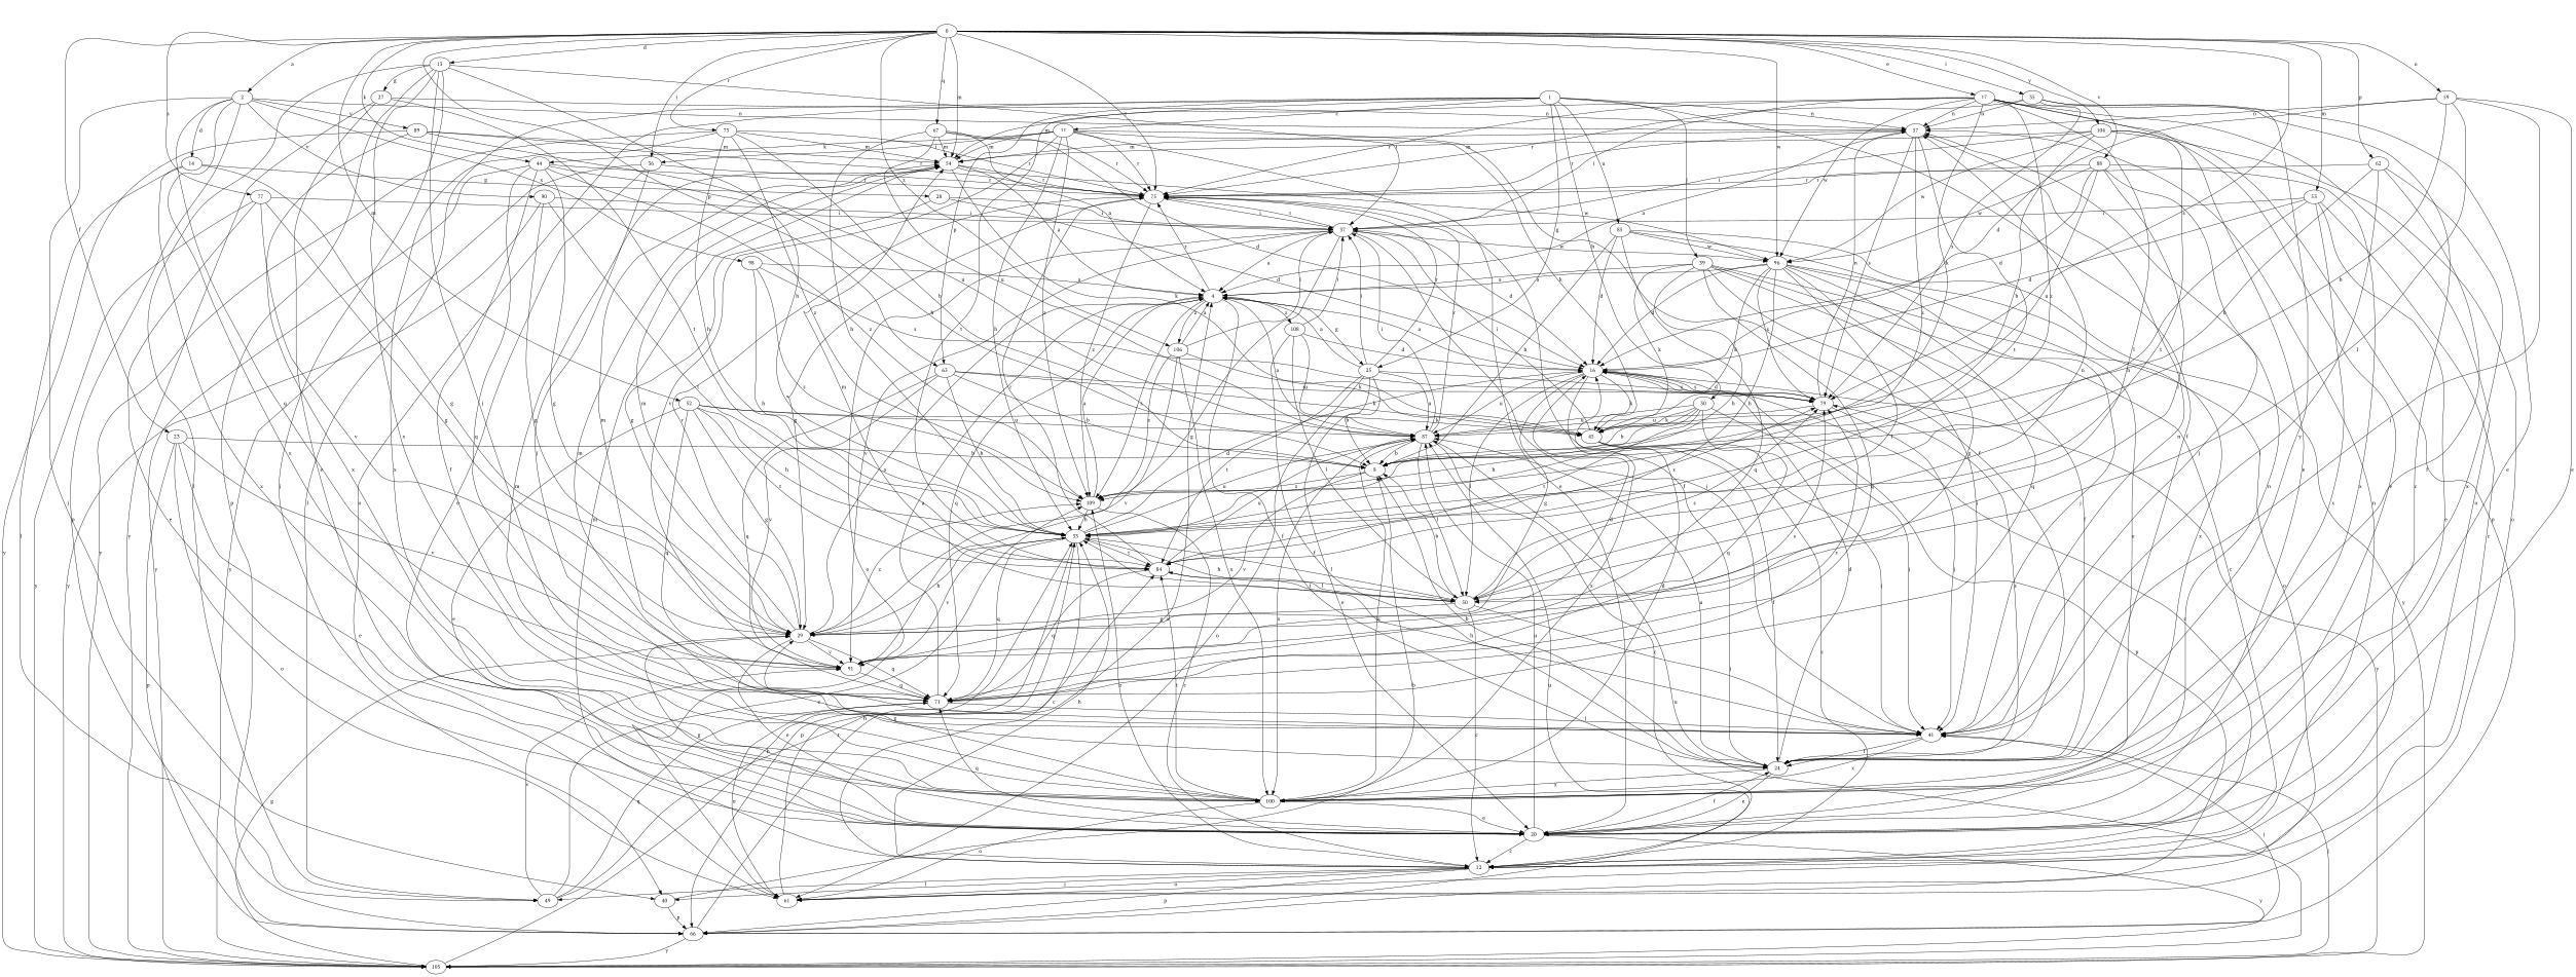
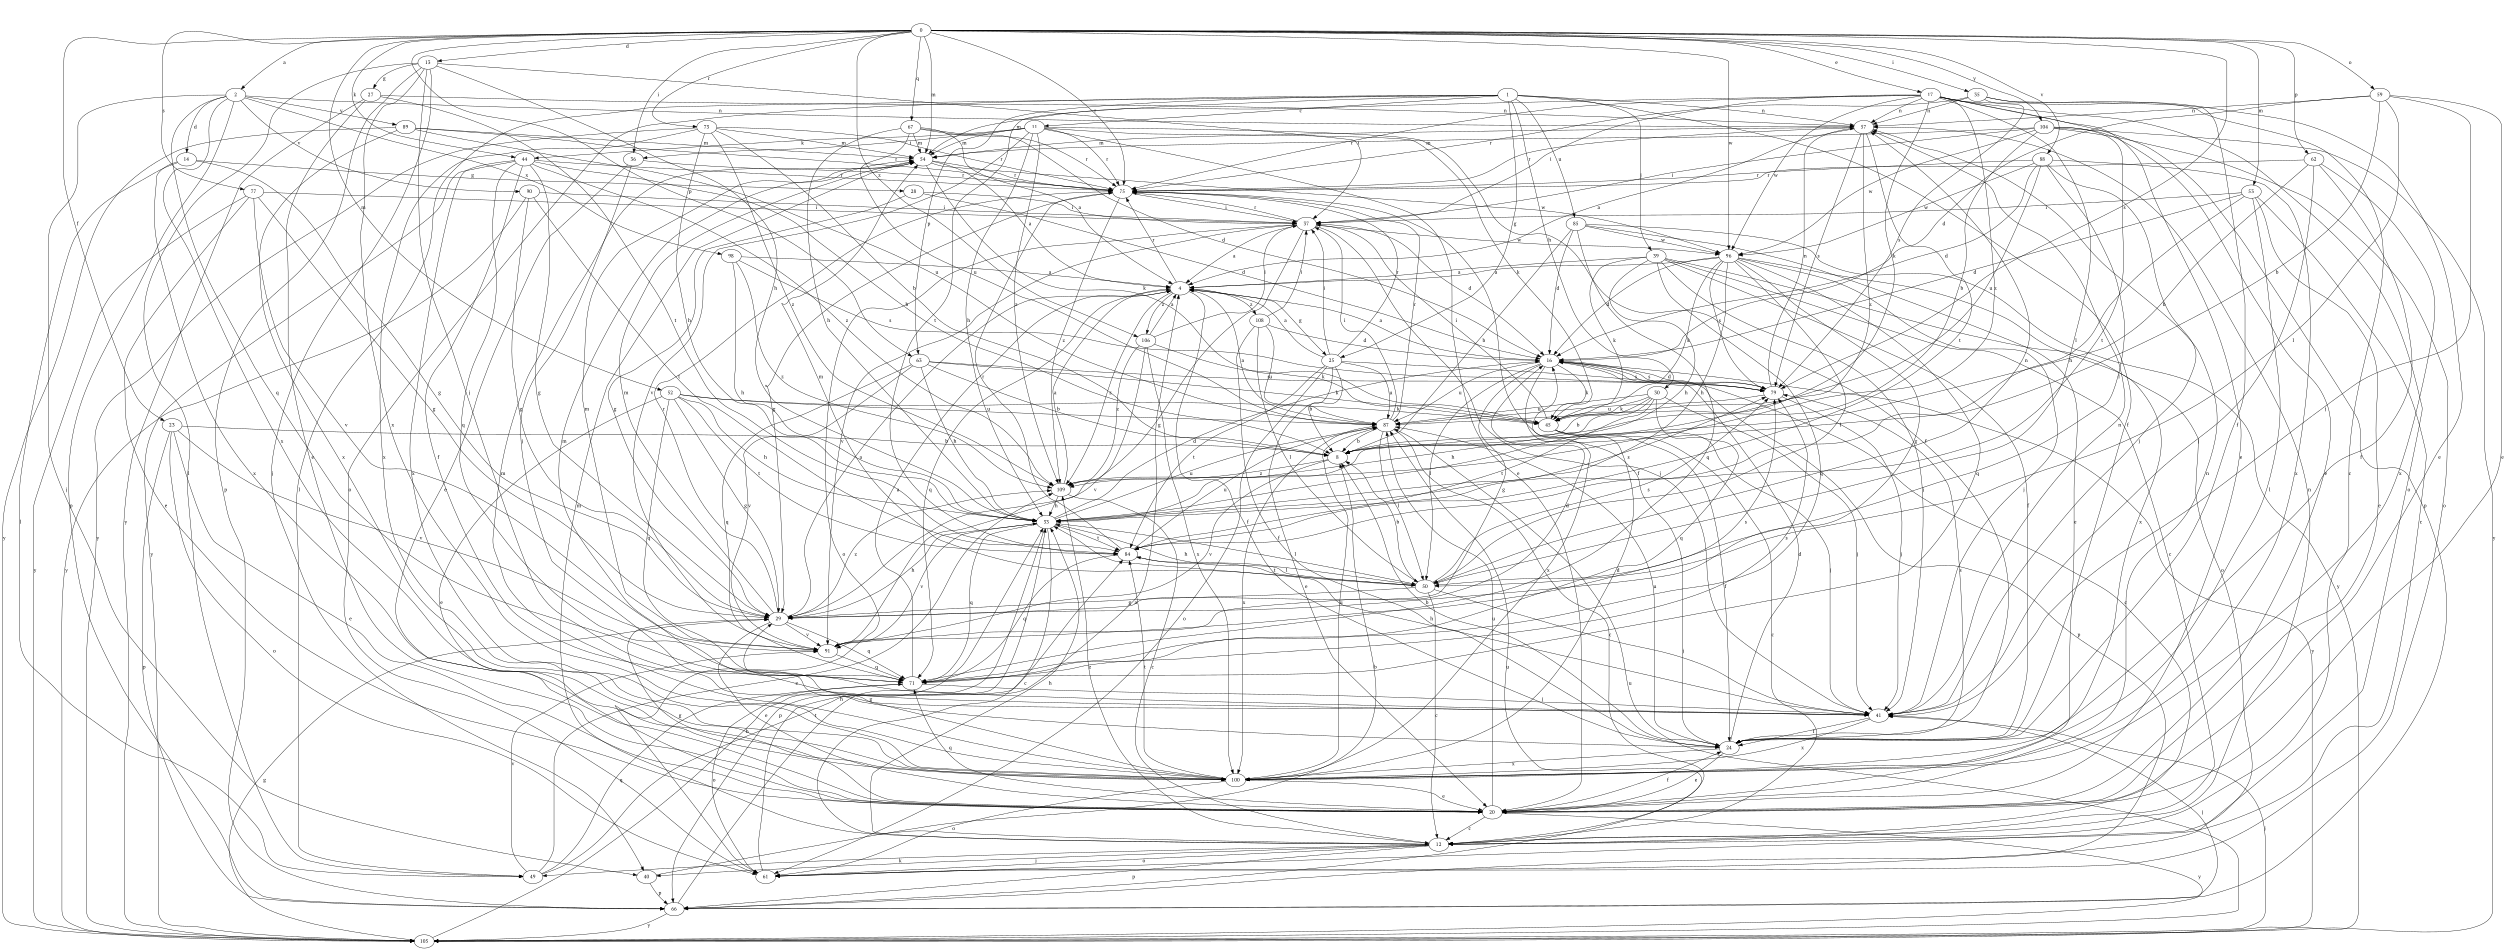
  strict digraph {
    fontname="PT Serif"
    node [fontname="PT Serif"]
    edge [fontname="PT Serif"]
    0
    2
    13
    17
    23
    35
    36
    44
    52
    53
    54
    59
    62
    63
    67
    73
    75
    77
    79
    88
    96
    104
    106
    57
    14
    40
    66
    71
    89
    90
    98
    100
    49
    33
    27
    37
    41
    61
    109
    20
    45
    12
    50
    8
    91
    24
    29
    105
    84
    87
    16
    4
    1
    11
    25
    30
    39
    85
    28
    108
    0 -> 2 [label=a]
    0 -> 13 [label=d]
    0 -> 17 [label=e]
    0 -> 23 [label=f]
    0 -> 35 [label=i]
    0 -> 36 [label=i]
    0 -> 44 [label=k]
    0 -> 52 [label=m]
    0 -> 53 [label=m]
    0 -> 54 [label=m]
    0 -> 59 [label=o]
    0 -> 62 [label=p]
    0 -> 63 [label=p]
    0 -> 67 [label=q]
    0 -> 73 [label=r]
    0 -> 75 [label=r]
    0 -> 77 [label=s]
    0 -> 79 [label=s]
    0 -> 88 [label=v]
    0 -> 96 [label=w]
    0 -> 104 [label=y]
    0 -> 106 [label=z]
    2 -> 57 [label=n]
    2 -> 14 [label=d]
    2 -> 40 [label=j]
    2 -> 66 [label=p]
    2 -> 71 [label=q]
    2 -> 89 [label=v]
    2 -> 90 [label=v]
    2 -> 98 [label=x]
    2 -> 100 [label=x]
    13 -> 40 [label=j]
    13 -> 66 [label=p]
    13 -> 100 [label=x]
    13 -> 49 [label=l]
    13 -> 33 [label=h]
    13 -> 27 [label=g]
    13 -> 37 [label=i]
    13 -> 41 [label=j]
    17 -> 54 [label=m]
    17 -> 75 [label=r]
    17 -> 96 [label=w]
    17 -> 57 [label=n]
    17 -> 66 [label=p]
    17 -> 37 [label=i]
    17 -> 61 [label=o]
    17 -> 109 [label=z]
    17 -> 20 [label=e]
    17 -> 45 [label=k]
    17 -> 12 [label=c]
    17 -> 50 [label=l]
    23 -> 66 [label=p]
    23 -> 61 [label=o]
    23 -> 20 [label=e]
    23 -> 8 [label=b]
    23 -> 91 [label=v]
    35 -> 75 [label=r]
    35 -> 79 [label=s]
    35 -> 57 [label=n]
    35 -> 20 [label=e]
-   35 -> 24 [label=y]
+   35 -> 24 [label=f]
    36 -> 75 [label=r]
    36 -> 41 [label=j]
    36 -> 20 [label=e]
    44 -> 75 [label=r]
    44 -> 71 [label=q]
+   44 -> 100 [label=x]
    44 -> 109 [label=z]
    44 -> 8 [label=b]
    44 -> 24 [label=f]
    44 -> 29 [label=g]
    44 -> 105 [label=y]
    52 -> 71 [label=q]
    52 -> 33 [label=h]
    52 -> 20 [label=e]
    52 -> 45 [label=k]
    52 -> 29 [label=g]
    52 -> 84 [label=t]
    52 -> 87 [label=u]
-   53 -> 100 [label=x]
+   53 -> 100 [label=l]
    53 -> 33 [label=h]
    53 -> 37 [label=i]
    53 -> 20 [label=e]
    53 -> 12 [label=c]
    53 -> 16 [label=d]
    54 -> 75 [label=r]
    54 -> 96 [label=w]
    54 -> 45 [label=k]
    54 -> 4 [label=a]
    59 -> 57 [label=n]
    59 -> 41 [label=j]
    59 -> 20 [label=e]
    59 -> 50 [label=l]
    59 -> 8 [label=b]
    59 -> 16 [label=d]
    62 -> 75 [label=r]
    62 -> 100 [label=x]
    62 -> 41 [label=j]
    62 -> 8 [label=b]
    62 -> 24 [label=f]
    63 -> 79 [label=s]
    63 -> 71 [label=q]
    63 -> 33 [label=h]
    63 -> 45 [label=k]
    63 -> 8 [label=b]
    63 -> 91 [label=v]
    67 -> 54 [label=m]
    67 -> 75 [label=r]
    67 -> 33 [label=h]
    67 -> 87 [label=u]
    67 -> 16 [label=d]
    67 -> 4 [label=a]
    73 -> 54 [label=m]
    73 -> 75 [label=r]
    73 -> 100 [label=x]
    73 -> 33 [label=h]
    73 -> 109 [label=z]
    73 -> 8 [label=b]
    73 -> 105 [label=y]
    75 -> 37 [label=i]
    75 -> 109 [label=z]
    75 -> 24 [label=f]
    75 -> 29 [label=g]
    77 -> 37 [label=i]
    77 -> 20 [label=e]
    77 -> 91 [label=v]
    77 -> 29 [label=g]
    77 -> 105 [label=y]
    79 -> 57 [label=n]
    79 -> 41 [label=j]
    79 -> 87 [label=u]
    79 -> 16 [label=d]
    88 -> 75 [label=r]
    88 -> 96 [label=w]
    88 -> 100 [label=x]
    88 -> 41 [label=j]
    88 -> 50 [label=l]
    88 -> 87 [label=u]
    88 -> 16 [label=d]
    96 -> 79 [label=s]
    96 -> 71 [label=q]
    96 -> 100 [label=x]
    96 -> 33 [label=h]
    96 -> 41 [label=j]
    96 -> 45 [label=k]
    96 -> 50 [label=l]
    96 -> 29 [label=g]
    96 -> 16 [label=d]
    96 -> 4 [label=a]
    104 -> 54 [label=m]
    104 -> 96 [label=w]
    104 -> 37 [label=i]
    104 -> 61 [label=o]
    104 -> 20 [label=e]
    104 -> 8 [label=b]
-   36 -> 105 [label=y]
+   104 -> 105 [label=y]
    104 -> 84 [label=t]
    106 -> 100 [label=x]
    106 -> 37 [label=i]
    106 -> 109 [label=z]
    106 -> 45 [label=k]
    106 -> 91 [label=v]
    106 -> 4 [label=a]
    57 -> 54 [label=m]
    57 -> 75 [label=r]
    57 -> 79 [label=s]
    57 -> 109 [label=z]
    57 -> 84 [label=t]
    57 -> 4 [label=a]
    14 -> 100 [label=x]
    14 -> 49 [label=l]
    14 -> 29 [label=g]
    14 -> 28 [label=g]
    40 -> 66 [label=p]
    40 -> 8 [label=b]
    66 -> 41 [label=j]
    66 -> 105 [label=y]
    66 -> 87 [label=u]
    66 -> 4 [label=a]
    71 -> 79 [label=s]
    71 -> 41 [label=j]
    71 -> 61 [label=o]
    71 -> 4 [label=a]
    89 -> 54 [label=m]
    89 -> 75 [label=r]
    89 -> 100 [label=x]
    89 -> 105 [label=y]
    89 -> 87 [label=u]
    90 -> 37 [label=i]
    90 -> 29 [label=g]
    90 -> 105 [label=y]
    90 -> 84 [label=t]
    98 -> 79 [label=s]
    98 -> 33 [label=h]
    98 -> 109 [label=z]
    98 -> 4 [label=a]
    100 -> 54 [label=m]
    100 -> 61 [label=o]
    100 -> 20 [label=e]
    100 -> 29 [label=g]
    100 -> 84 [label=t]
    100 -> 87 [label=u]
    100 -> 16 [label=d]
    49 -> 71 [label=q]
    49 -> 109 [label=z]
    49 -> 91 [label=v]
    49 -> 84 [label=t]
    33 -> 79 [label=s]
    33 -> 66 [label=p]
    33 -> 71 [label=q]
    33 -> 12 [label=c]
    33 -> 50 [label=l]
    33 -> 91 [label=v]
    33 -> 84 [label=t]
    33 -> 87 [label=u]
    33 -> 16 [label=d]
    27 -> 57 [label=n]
    27 -> 20 [label=e]
    27 -> 105 [label=y]
    27 -> 84 [label=t]
    37 -> 75 [label=r]
    37 -> 96 [label=w]
    37 -> 41 [label=j]
    37 -> 61 [label=o]
    37 -> 91 [label=v]
    37 -> 29 [label=g]
    37 -> 16 [label=d]
    37 -> 4 [label=a]
    41 -> 54 [label=m]
    41 -> 57 [label=n]
    41 -> 100 [label=x]
    41 -> 33 [label=h]
    41 -> 24 [label=f]
    61 -> 33 [label=h]
    109 -> 33 [label=h]
    109 -> 12 [label=c]
    109 -> 4 [label=a]
    20 -> 57 [label=n]
    20 -> 71 [label=q]
    20 -> 12 [label=c]
    20 -> 24 [label=f]
    20 -> 29 [label=g]
    20 -> 105 [label=y]
    20 -> 87 [label=u]
    45 -> 37 [label=i]
    45 -> 41 [label=j]
    45 -> 12 [label=c]
    45 -> 24 [label=f]
    12 -> 54 [label=m]
    12 -> 57 [label=n]
    12 -> 40 [label=j]
    12 -> 66 [label=p]
-   12 -> 49 [label=l]
+   12 -> 49 [label=k]
    12 -> 33 [label=h]
    12 -> 61 [label=o]
    12 -> 109 [label=z]
    50 -> 54 [label=m]
    50 -> 79 [label=s]
    50 -> 57 [label=n]
    50 -> 33 [label=h]
    50 -> 41 [label=j]
    50 -> 12 [label=c]
    50 -> 8 [label=b]
    50 -> 29 [label=g]
    50 -> 84 [label=t]
    8 -> 109 [label=z]
    8 -> 91 [label=v]
    91 -> 54 [label=m]
    91 -> 79 [label=s]
    91 -> 71 [label=q]
    91 -> 16 [label=d]
    24 -> 79 [label=s]
    24 -> 100 [label=x]
    24 -> 20 [label=e]
    24 -> 8 [label=b]
    24 -> 87 [label=u]
    24 -> 16 [label=d]
    29 -> 54 [label=m]
    29 -> 75 [label=r]
    29 -> 71 [label=q]
    29 -> 33 [label=h]
    29 -> 109 [label=z]
    29 -> 20 [label=e]
    29 -> 91 [label=v]
    29 -> 4 [label=a]
    105 -> 33 [label=h]
    105 -> 41 [label=j]
    105 -> 29 [label=g]
    105 -> 87 [label=u]
    84 -> 75 [label=r]
    84 -> 71 [label=q]
    84 -> 50 [label=l]
    84 -> 87 [label=u]
    87 -> 75 [label=r]
    87 -> 100 [label=x]
    87 -> 37 [label=i]
    87 -> 12 [label=c]
    87 -> 50 [label=l]
    87 -> 8 [label=b]
    87 -> 4 [label=a]
    16 -> 79 [label=s]
    16 -> 66 [label=p]
    16 -> 100 [label=x]
    16 -> 45 [label=k]
    16 -> 12 [label=c]
    16 -> 50 [label=l]
    16 -> 29 [label=g]
    16 -> 105 [label=y]
    16 -> 87 [label=u]
    16 -> 4 [label=a]
    4 -> 75 [label=r]
    4 -> 106 [label=z]
    4 -> 71 [label=q]
    4 -> 109 [label=z]
    4 -> 24 [label=f]
    4 -> 25 [label=g]
    4 -> 108 [label=z]
    1 -> 63 [label=p]
    1 -> 57 [label=n]
    1 -> 49 [label=l]
    1 -> 61 [label=o]
    1 -> 24 [label=f]
    1 -> 84 [label=t]
    1 -> 11 [label=c]
    1 -> 25 [label=g]
    1 -> 30 [label=h]
    1 -> 39 [label=j]
    1 -> 85 [label=u]
    11 -> 36 [label=i]
    11 -> 44 [label=k]
    11 -> 54 [label=m]
    11 -> 75 [label=r]
    11 -> 33 [label=h]
    11 -> 109 [label=z]
    11 -> 20 [label=e]
    11 -> 45 [label=k]
    11 -> 91 [label=v]
    11 -> 24 [label=f]
    25 -> 75 [label=r]
    25 -> 79 [label=s]
    25 -> 37 [label=i]
    25 -> 61 [label=o]
    25 -> 20 [label=e]
    25 -> 8 [label=b]
    25 -> 84 [label=t]
    25 -> 87 [label=u]
    25 -> 4 [label=a]
    30 -> 71 [label=q]
    30 -> 33 [label=h]
    30 -> 41 [label=j]
    30 -> 45 [label=k]
    30 -> 8 [label=b]
    30 -> 84 [label=t]
    30 -> 87 [label=u]
    39 -> 71 [label=q]
    39 -> 33 [label=h]
    39 -> 41 [label=j]
    39 -> 61 [label=o]
    39 -> 45 [label=k]
    39 -> 12 [label=c]
    39 -> 24 [label=f]
    39 -> 4 [label=a]
    85 -> 96 [label=w]
    85 -> 71 [label=q]
    85 -> 20 [label=e]
    85 -> 8 [label=b]
    85 -> 105 [label=y]
    85 -> 16 [label=d]
    28 -> 37 [label=i]
    28 -> 29 [label=g]
    28 -> 16 [label=d]
    108 -> 37 [label=i]
    108 -> 50 [label=l]
    108 -> 24 [label=f]
    108 -> 87 [label=u]
    108 -> 16 [label=d]
  }
